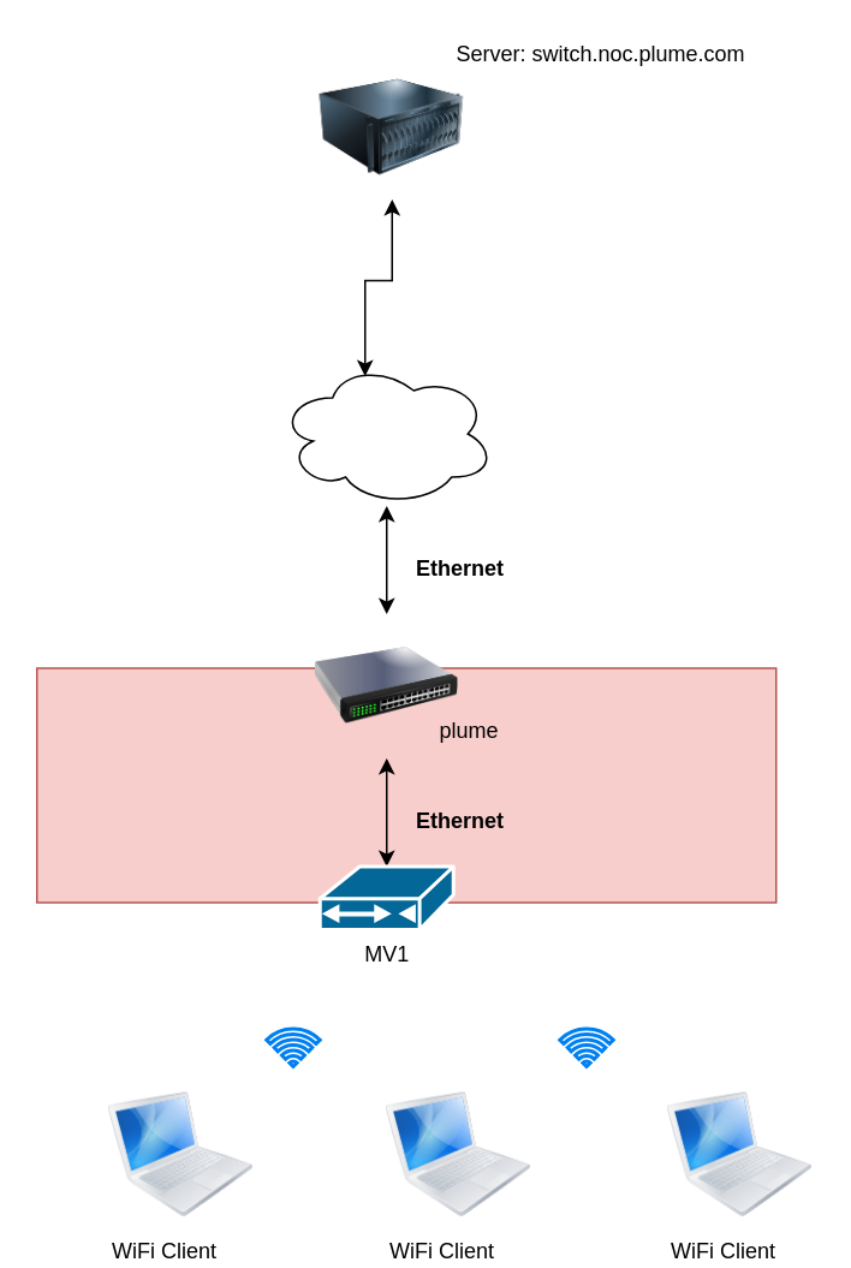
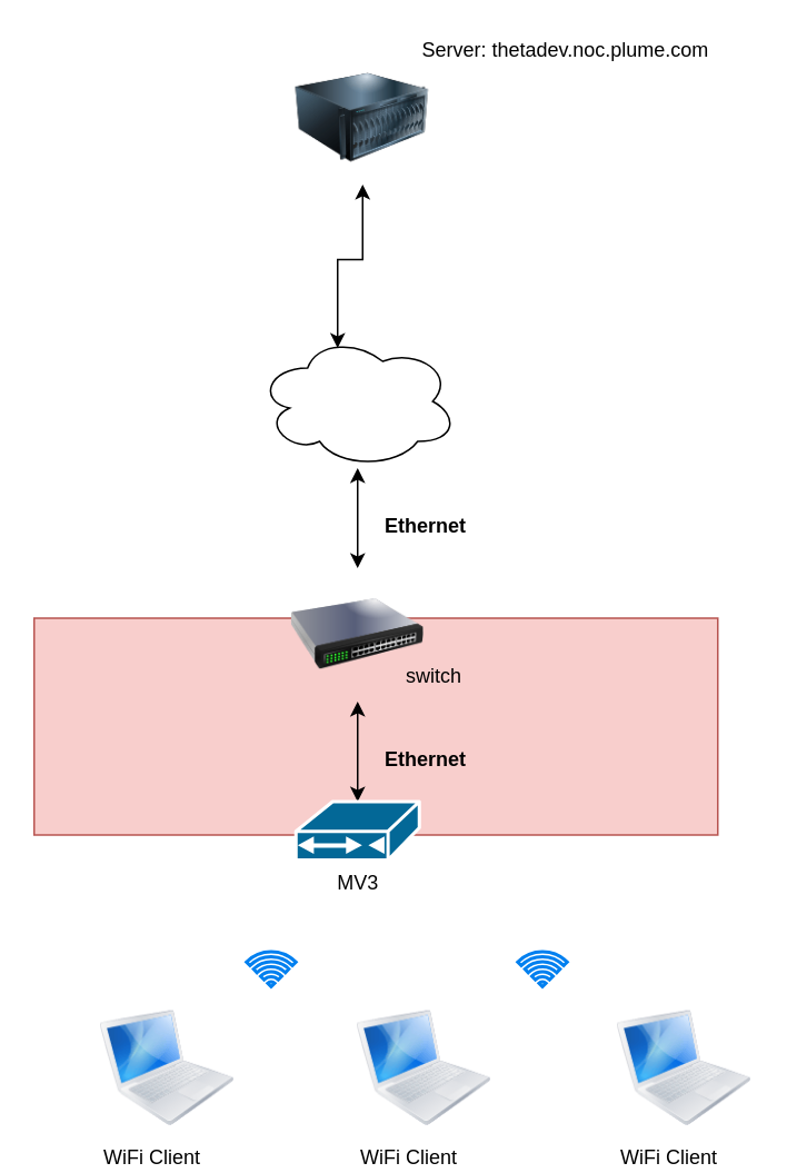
  <mxCell id="0" />
  <mxCell id="1" parent="0" />
  <mxCell id="2" value="" style="rounded=0;whiteSpace=wrap;html=1;align=left;fillColor=#f8cecc;strokeColor=#b85450;" vertex="1" parent="1"><mxGeometry x="20" y="370" width="410" height="130" as="geometry" /></mxCell>
  <mxCell id="3" style="edgeStyle=orthogonalEdgeStyle;rounded=0;orthogonalLoop=1;jettySize=auto;html=1;exitX=0.5;exitY=0;exitDx=0;exitDy=0;exitPerimeter=0;entryX=0.5;entryY=1;entryDx=0;entryDy=0;startArrow=classic;startFill=1;" edge="1" parent="1" source="4" target="8"><mxGeometry relative="1" as="geometry" /></mxCell>
- <mxCell id="4" value="MV1" style="shape=mxgraph.cisco.modems_and_phones.cable_modem;html=1;dashed=0;fillColor=#036897;strokeColor=#ffffff;strokeWidth=2;verticalLabelPosition=bottom;verticalAlign=top" vertex="1" parent="1"><mxGeometry x="177" y="480" width="74" height="35" as="geometry" /></mxCell>
+ <mxCell id="4" value="MV3" style="shape=mxgraph.cisco.modems_and_phones.cable_modem;html=1;dashed=0;fillColor=#036897;strokeColor=#ffffff;strokeWidth=2;verticalLabelPosition=bottom;verticalAlign=top" vertex="1" parent="1"><mxGeometry x="177" y="480" width="74" height="35" as="geometry" /></mxCell>
  <mxCell id="5" value="" style="image;html=1;image=img/lib/clip_art/computers/Server_128x128.png" vertex="1" parent="1"><mxGeometry x="177" y="30" width="80" height="80" as="geometry" /></mxCell>
- <mxCell id="6" value="Server: switch.noc.plume.com" style="text;html=1;strokeColor=none;fillColor=none;align=left;verticalAlign=middle;whiteSpace=wrap;rounded=0;" vertex="1" parent="1"><mxGeometry x="251" y="20" width="189" height="20" as="geometry" /></mxCell>
+ <mxCell id="6" value="Server: thetadev.noc.plume.com" style="text;html=1;strokeColor=none;fillColor=none;align=left;verticalAlign=middle;whiteSpace=wrap;rounded=0;" vertex="1" parent="1"><mxGeometry x="251" y="20" width="189" height="20" as="geometry" /></mxCell>
  <mxCell id="7" style="edgeStyle=orthogonalEdgeStyle;rounded=0;orthogonalLoop=1;jettySize=auto;html=1;exitX=0.5;exitY=0;exitDx=0;exitDy=0;entryX=0.5;entryY=1;entryDx=0;entryDy=0;entryPerimeter=0;startArrow=classic;startFill=1;" edge="1" parent="1" source="8" target="10"><mxGeometry relative="1" as="geometry" /></mxCell>
  <mxCell id="8" value="" style="image;html=1;image=img/lib/clip_art/networking/Switch_128x128.png" vertex="1" parent="1"><mxGeometry x="174" y="340" width="80" height="80" as="geometry" /></mxCell>
  <mxCell id="9" style="edgeStyle=orthogonalEdgeStyle;rounded=0;orthogonalLoop=1;jettySize=auto;html=1;exitX=0.4;exitY=0.1;exitDx=0;exitDy=0;exitPerimeter=0;entryX=0.5;entryY=1;entryDx=0;entryDy=0;startArrow=classic;startFill=1;" edge="1" parent="1" source="10" target="5"><mxGeometry relative="1" as="geometry" /></mxCell>
  <mxCell id="10" value="" style="ellipse;shape=cloud;whiteSpace=wrap;html=1;" vertex="1" parent="1"><mxGeometry x="154" y="200" width="120" height="80" as="geometry" /></mxCell>
- <mxCell id="11" value="plume" style="text;html=1;strokeColor=none;fillColor=none;align=center;verticalAlign=middle;whiteSpace=wrap;rounded=0;" vertex="1" parent="1"><mxGeometry x="240" y="400" width="40" height="10" as="geometry" /></mxCell>
+ <mxCell id="11" value="switch" style="text;html=1;strokeColor=none;fillColor=none;align=center;verticalAlign=middle;whiteSpace=wrap;rounded=0;" vertex="1" parent="1"><mxGeometry x="240" y="400" width="40" height="10" as="geometry" /></mxCell>
  <mxCell id="12" value="Ethernet" style="text;html=1;strokeColor=none;fillColor=none;align=center;verticalAlign=middle;whiteSpace=wrap;rounded=0;fontStyle=1" vertex="1" parent="1"><mxGeometry x="220" y="450" width="70" height="10" as="geometry" /></mxCell>
  <mxCell id="13" value="Ethernet" style="text;html=1;strokeColor=none;fillColor=none;align=center;verticalAlign=middle;whiteSpace=wrap;rounded=0;fontStyle=1" vertex="1" parent="1"><mxGeometry x="220" y="310" width="70" height="10" as="geometry" /></mxCell>
  <mxCell id="14" value="WiFi Client" style="image;html=1;image=img/lib/clip_art/computers/MacBook_128x128.png;align=left;" vertex="1" parent="1"><mxGeometry x="60" y="600" width="80" height="80" as="geometry" /></mxCell>
  <mxCell id="15" value="WiFi Client" style="image;html=1;image=img/lib/clip_art/computers/MacBook_128x128.png;align=left;" vertex="1" parent="1"><mxGeometry x="214" y="600" width="80" height="80" as="geometry" /></mxCell>
  <mxCell id="16" value="WiFi Client" style="image;html=1;image=img/lib/clip_art/computers/MacBook_128x128.png;align=left;" vertex="1" parent="1"><mxGeometry x="370" y="600" width="80" height="80" as="geometry" /></mxCell>
  <mxCell id="17" value="" style="html=1;verticalLabelPosition=bottom;align=center;labelBackgroundColor=#ffffff;verticalAlign=top;strokeWidth=2;strokeColor=#0080F0;shadow=0;dashed=0;shape=mxgraph.ios7.icons.wifi;pointerEvents=1" vertex="1" parent="1"><mxGeometry x="147.3" y="570" width="29.7" height="21" as="geometry" /></mxCell>
  <mxCell id="18" value="" style="html=1;verticalLabelPosition=bottom;align=center;labelBackgroundColor=#ffffff;verticalAlign=top;strokeWidth=2;strokeColor=#0080F0;shadow=0;dashed=0;shape=mxgraph.ios7.icons.wifi;pointerEvents=1" vertex="1" parent="1"><mxGeometry x="310" y="570" width="29.7" height="21" as="geometry" /></mxCell>
